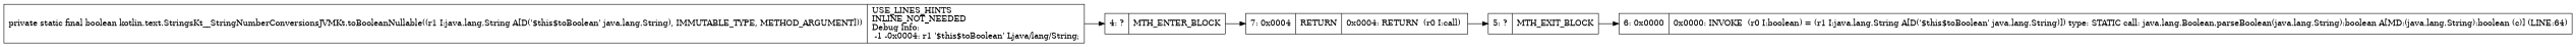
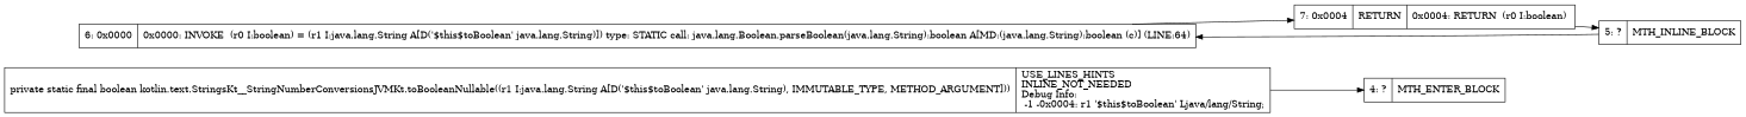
  digraph {
    rankdir=LR
    node [shape=record]
    n1 [label="{4\:\ ?|MTH_ENTER_BLOCK\l}"]
    n2 [label="{6\:\ 0x0000|0x0000: INVOKE  (r0 I:boolean) = (r1 I:java.lang.String A[D('$this$toBoolean' java.lang.String)]) type: STATIC call: java.lang.Boolean.parseBoolean(java.lang.String):boolean A[MD:(java.lang.String):boolean (c)] (LINE:64)\l}"]
-   n3 [label="{7\:\ 0x0004|RETURN\l|0x0004: RETURN  (r0 I:call) \l}"]
-   n4 [label="{5\:\ ?|MTH_EXIT_BLOCK\l}"]
+   n3 [label="{7\:\ 0x0004|RETURN\l|0x0004: RETURN  (r0 I:boolean) \l}"]
+   n4 [label="{5\:\ ?|MTH_INLINE_BLOCK\l}"]
    n5 [label="{private static final boolean kotlin.text.StringsKt__StringNumberConversionsJVMKt.toBooleanNullable((r1 I:java.lang.String A[D('$this$toBoolean' java.lang.String), IMMUTABLE_TYPE, METHOD_ARGUMENT]))  | USE_LINES_HINTS\lINLINE_NOT_NEEDED\lDebug Info:\l  \-1 \-0x0004: r1 '$this$toBoolean' Ljava\/lang\/String;\l}"]
-   n1 -> n3
+   n2 -> n3
    n3 -> n4
    n4 -> n2
    n5 -> n1
  }
